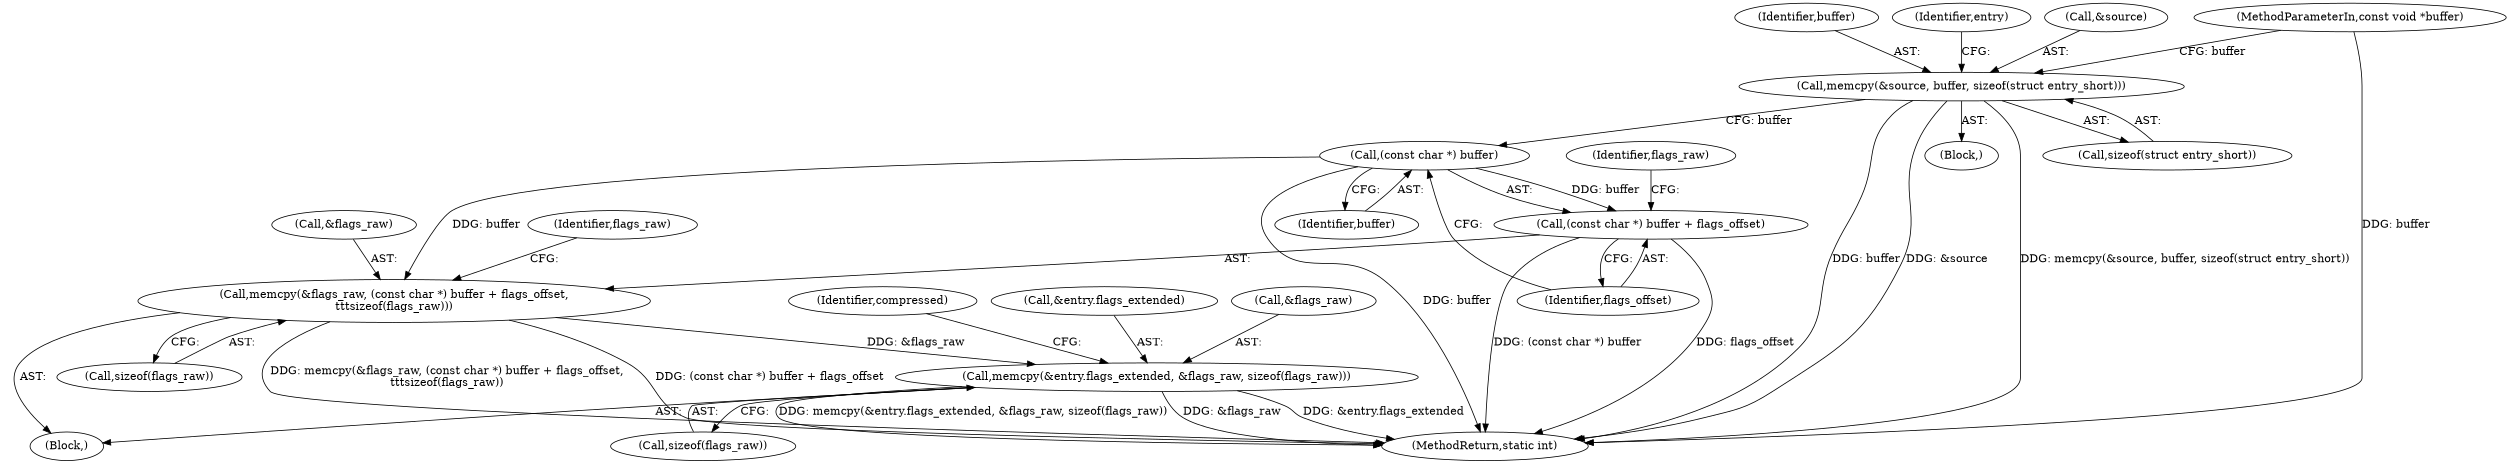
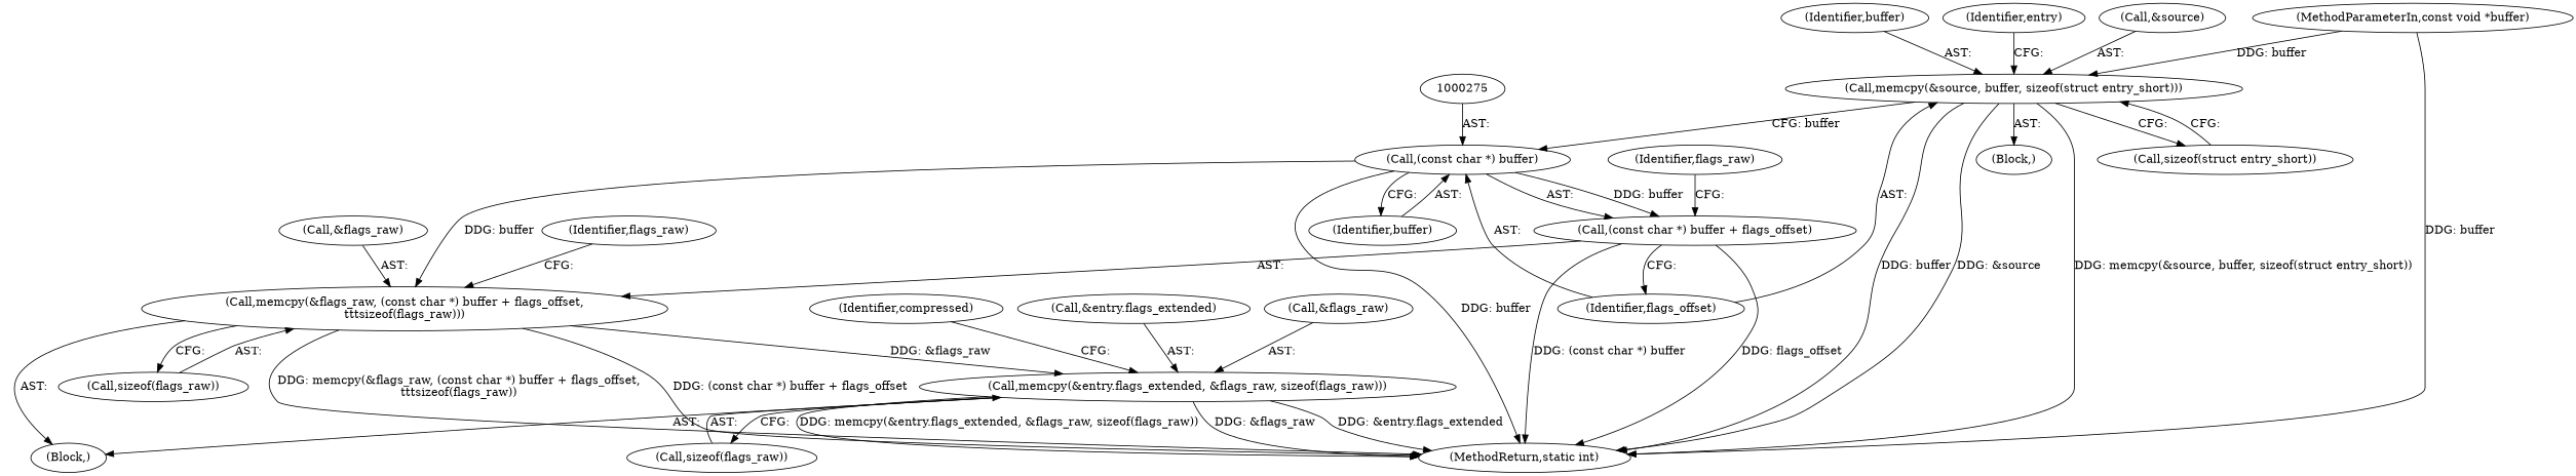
  digraph {
    n1 [label="(Call,memcpy(&source, buffer, sizeof(struct entry_short)))"]
    n2 [label="(Call,(const char *) buffer)"]
    n3 [label="(Call,sizeof(struct entry_short))"]
    n4 [label="(MethodReturn,static int)"]
    n5 [label="(Block,)"]
    n6 [label="(Call,memcpy(&flags_raw, (const char *) buffer + flags_offset,\n\t\t\tsizeof(flags_raw)))"]
    n7 [label="(Call,(const char *) buffer + flags_offset)"]
    n8 [label="(Identifier,buffer)"]
    n9 [label="(MethodParameterIn,const void *buffer)"]
    n10 [label="(Call,memcpy(&entry.flags_extended, &flags_raw, sizeof(flags_raw)))"]
    n11 [label="(Block,)"]
    n12 [label="(Call,sizeof(flags_raw))"]
    n13 [label="(Identifier,flags_offset)"]
    n14 [label="(Call,sizeof(flags_raw))"]
    n15 [label="(Identifier,flags_raw)"]
    n16 [label="(Identifier,compressed)"]
    n17 [label="(Identifier,buffer)"]
    n18 [label="(Identifier,entry)"]
    n19 [label="(Call,&flags_raw)"]
    n20 [label="(Call,&source)"]
    n21 [label="(Call,&entry.flags_extended)"]
    n22 [label="(Call,&flags_raw)"]
    n23 [label="(Identifier,flags_raw)"]
+   1000275
    n1 -> n2 [label="CFG: buffer"]
-   n1 -> n3 [label="AST: "]
+   n1 -> n3 [label="CFG: "]
    n1 -> n4 [label="DDG: buffer"]
    n1 -> n4 [label="DDG: &source"]
    n1 -> n4 [label="DDG: memcpy(&source, buffer, sizeof(struct entry_short))"]
    n1 -> n5 [label="AST: "]
    n2 -> n4 [label="DDG: buffer"]
    n2 -> n6 [label="DDG: buffer"]
    n2 -> n7 [label="AST: "]
    n2 -> n7 [label="DDG: buffer"]
    n2 -> n8 [label="CFG: "]
-   n3 -> n1 [label="AST: "]
+   n3 -> n1 [label="CFG: "]
    n6 -> n4 [label="DDG: (const char *) buffer + flags_offset"]
    n6 -> n4 [label="DDG: memcpy(&flags_raw, (const char *) buffer + flags_offset,\n\t\t\tsizeof(flags_raw))"]
    n6 -> n10 [label="DDG: &flags_raw"]
    n6 -> n11 [label="AST: "]
    n6 -> n12 [label="CFG: "]
    n7 -> n4 [label="DDG: (const char *) buffer"]
    n7 -> n4 [label="DDG: flags_offset"]
    n7 -> n6 [label="AST: "]
    n7 -> n13 [label="CFG: "]
    n8 -> n2 [label="AST: "]
-   n9 -> n1 [label="CFG: buffer"]
+   n9 -> n1 [label="DDG: buffer"]
    n9 -> n4 [label="DDG: buffer"]
    n10 -> n4 [label="DDG: &entry.flags_extended"]
    n10 -> n4 [label="DDG: memcpy(&entry.flags_extended, &flags_raw, sizeof(flags_raw))"]
    n10 -> n4 [label="DDG: &flags_raw"]
    n10 -> n11 [label="AST: "]
    n10 -> n14 [label="CFG: "]
    n12 -> n6 [label="AST: "]
-   n13 -> n2 [label="CFG: "]
-   n13 -> n7 [label="AST: "]
+   n13 -> n2 [label="AST: "]
+   n13 -> n1 [label="AST: "]
    n14 -> n10 [label="AST: "]
    n15 -> n6 [label="CFG: "]
    n16 -> n10 [label="CFG: "]
    n17 -> n1 [label="AST: "]
    n18 -> n1 [label="CFG: "]
    n19 -> n6 [label="AST: "]
    n20 -> n1 [label="AST: "]
    n21 -> n10 [label="AST: "]
    n22 -> n10 [label="AST: "]
    n23 -> n7 [label="CFG: "]
+   1000275 -> n2 [label="AST: "]
  }
